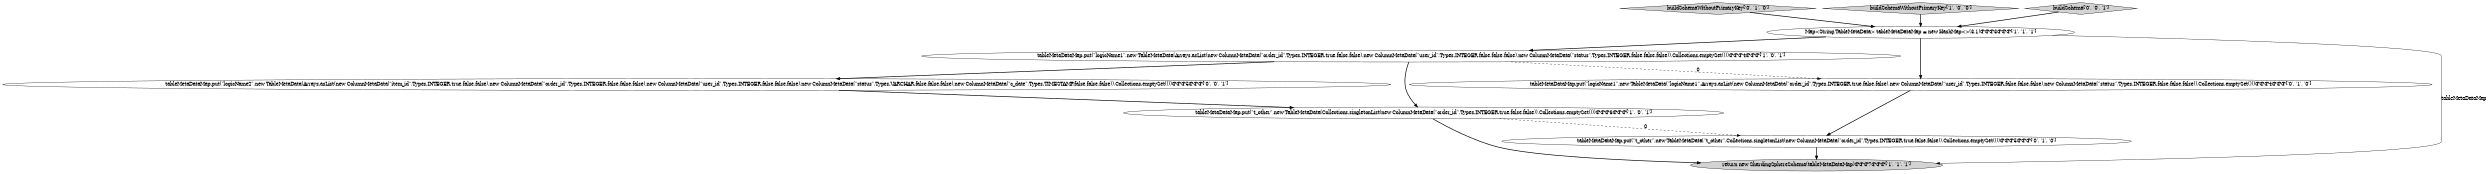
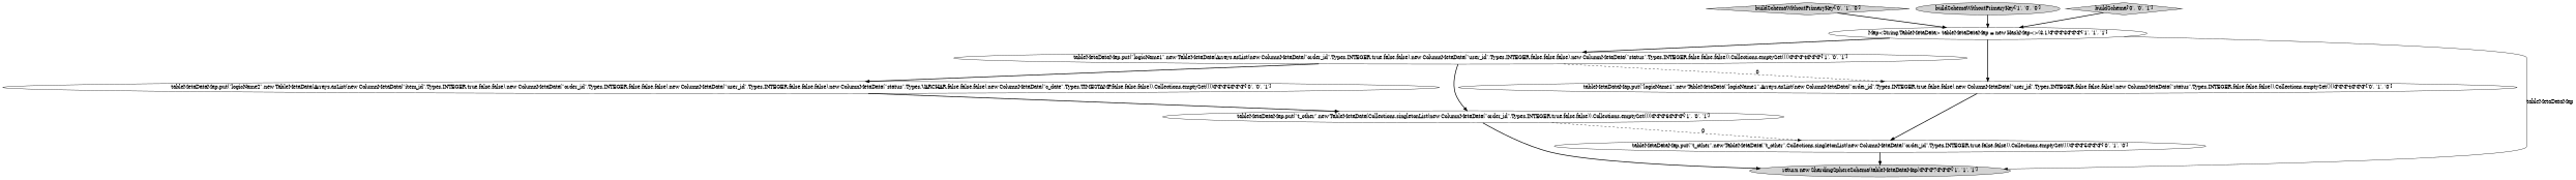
  digraph {
    node [fillcolor=white shape=ellipse style=filled]
    edge [style=bold]
    n1 [label="tableMetaDataMap.put(\"logicName2\",new TableMetaData(Arrays.asList(new ColumnMetaData(\"item_id\",Types.INTEGER,true,false,false),new ColumnMetaData(\"order_id\",Types.INTEGER,false,false,false),new ColumnMetaData(\"user_id\",Types.INTEGER,false,false,false),new ColumnMetaData(\"status\",Types.VARCHAR,false,false,false),new ColumnMetaData(\"c_date\",Types.TIMESTAMP,false,false,false)),Collections.emptySet()))@@@5@@@['0', '0', '1']"]
    n2 [label="tableMetaDataMap.put(\"t_other\",new TableMetaData(Collections.singletonList(new ColumnMetaData(\"order_id\",Types.INTEGER,true,false,false)),Collections.emptySet()))@@@6@@@['1', '0', '1']"]
    n3 [label="tableMetaDataMap.put(\"logicName1\",new TableMetaData(Arrays.asList(new ColumnMetaData(\"order_id\",Types.INTEGER,true,false,false),new ColumnMetaData(\"user_id\",Types.INTEGER,false,false,false),new ColumnMetaData(\"status\",Types.INTEGER,false,false,false)),Collections.emptySet()))@@@4@@@['1', '0', '1']"]
    n4 [label="tableMetaDataMap.put(\"logicName1\",new TableMetaData(\"logicName1\",Arrays.asList(new ColumnMetaData(\"order_id\",Types.INTEGER,true,false,false),new ColumnMetaData(\"user_id\",Types.INTEGER,false,false,false),new ColumnMetaData(\"status\",Types.INTEGER,false,false,false)),Collections.emptySet()))@@@4@@@['0', '1', '0']"]
    n5 [fillcolor=lightgray label="return new ShardingSphereSchema(tableMetaDataMap)@@@7@@@['1', '1', '1']"]
    n6 [label="tableMetaDataMap.put(\"t_other\",new TableMetaData(\"t_other\",Collections.singletonList(new ColumnMetaData(\"order_id\",Types.INTEGER,true,false,false)),Collections.emptySet()))@@@5@@@['0', '1', '0']"]
    n7 [fillcolor=lightgray label="buildSchemaWithoutPrimaryKey['0', '1', '0']" shape=diamond]
    n8 [label="Map<String,TableMetaData> tableMetaDataMap = new HashMap<>(3,1)@@@3@@@['1', '1', '1']"]
-   n9 [fillcolor=lightgray label="buildSchemaWithoutPrimaryKey['1', '0', '0']" shape=diamond]
+   n9 [fillcolor=lightgray label="buildSchemaWithoutPrimaryKey['1', '0', '0']"]
    n10 [fillcolor=lightgray label="buildSchema['0', '0', '1']" shape=diamond]
    n1 -> n2
    n2 -> n5
    n2 -> n6 [label=0 style=dashed]
    n3 -> n1
    n3 -> n2
    n3 -> n4 [label=0 style=dashed]
    n4 -> n6
    n6 -> n5
    n7 -> n8
    n8 -> n3
    n8 -> n4
    n8 -> n5 [label=tableMetaDataMap style=solid]
    n9 -> n8
    n10 -> n8
  }
